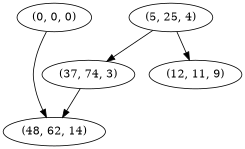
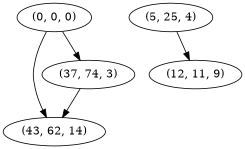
  digraph {
    "(0, 0, 0)"
    "(37, 74, 3)"
-   "(48, 62, 14)"
+   "(48, 62, 14)" [label="(43, 62, 14)"]
    n4 [label="(12, 11, 9)"]
    "(5, 25, 4)"
-   "(5, 25, 4)" -> "(37, 74, 3)"
+   "(0, 0, 0)" -> "(37, 74, 3)"
    "(0, 0, 0)" -> "(48, 62, 14)"
    "(37, 74, 3)" -> "(48, 62, 14)"
    "(5, 25, 4)" -> n4
  }
